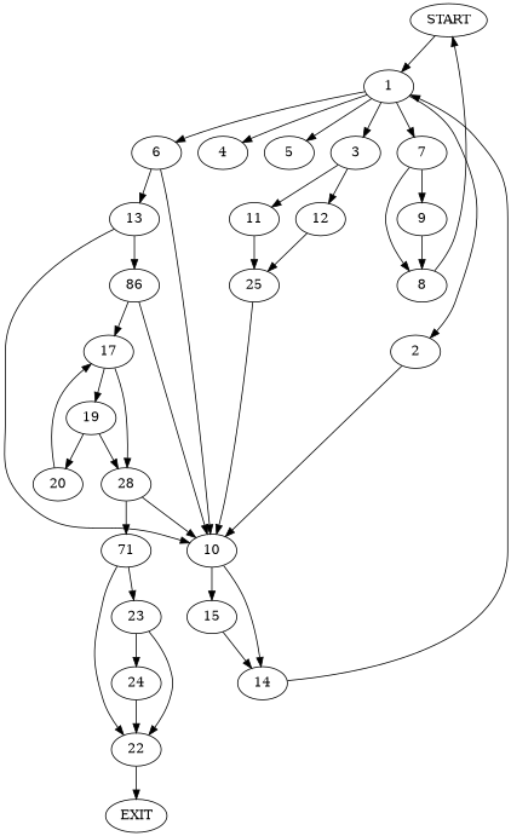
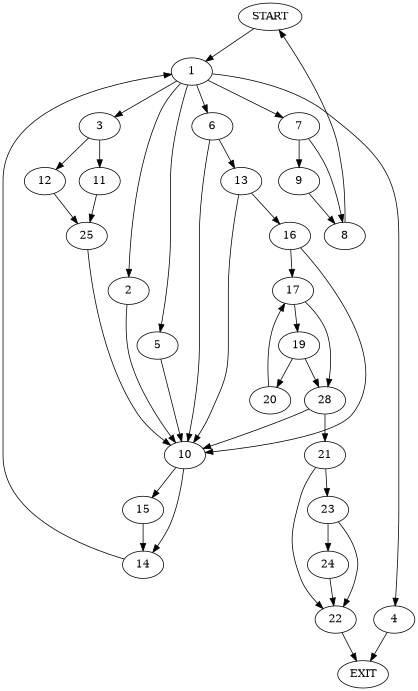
  digraph {
    n1 [label=START]
    1
    2
    3
    4
    5
    6
    7
    n9 [label=EXIT]
    10
    11
    12
    13
    8
    9
    14
    15
    25
-   16 [label=86]
+   16
    17
    n21 [label=28]
    19
-   21 [label=71]
+   21
    20
    22
    23
    24
    n1 -> 1
    1 -> 2
    1 -> 3
    1 -> 4
    1 -> 5
    1 -> 6
    1 -> 7
    2 -> 10
    3 -> 11
    3 -> 12
+   4 -> n9
+   5 -> 10
    6 -> 10
    6 -> 13
    7 -> 8
    7 -> 9
    10 -> 14
    10 -> 15
    11 -> 25
    12 -> 25
    13 -> 10
    13 -> 16
    8 -> n1
    9 -> 8
    14 -> 1
    15 -> 14
    25 -> 10
    16 -> 10
    16 -> 17
    17 -> n21
    17 -> 19
    n21 -> 10
    n21 -> 21
    19 -> n21
    19 -> 20
    21 -> 22
    21 -> 23
    20 -> 17
    22 -> n9
    23 -> 22
    23 -> 24
    24 -> 22
  }
